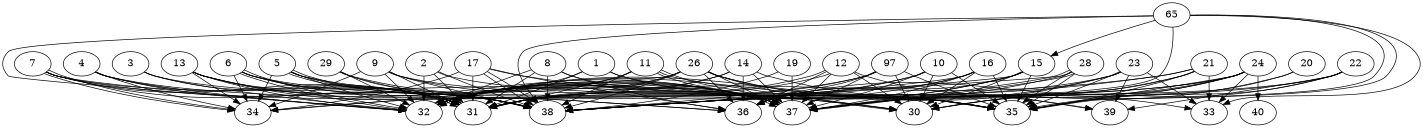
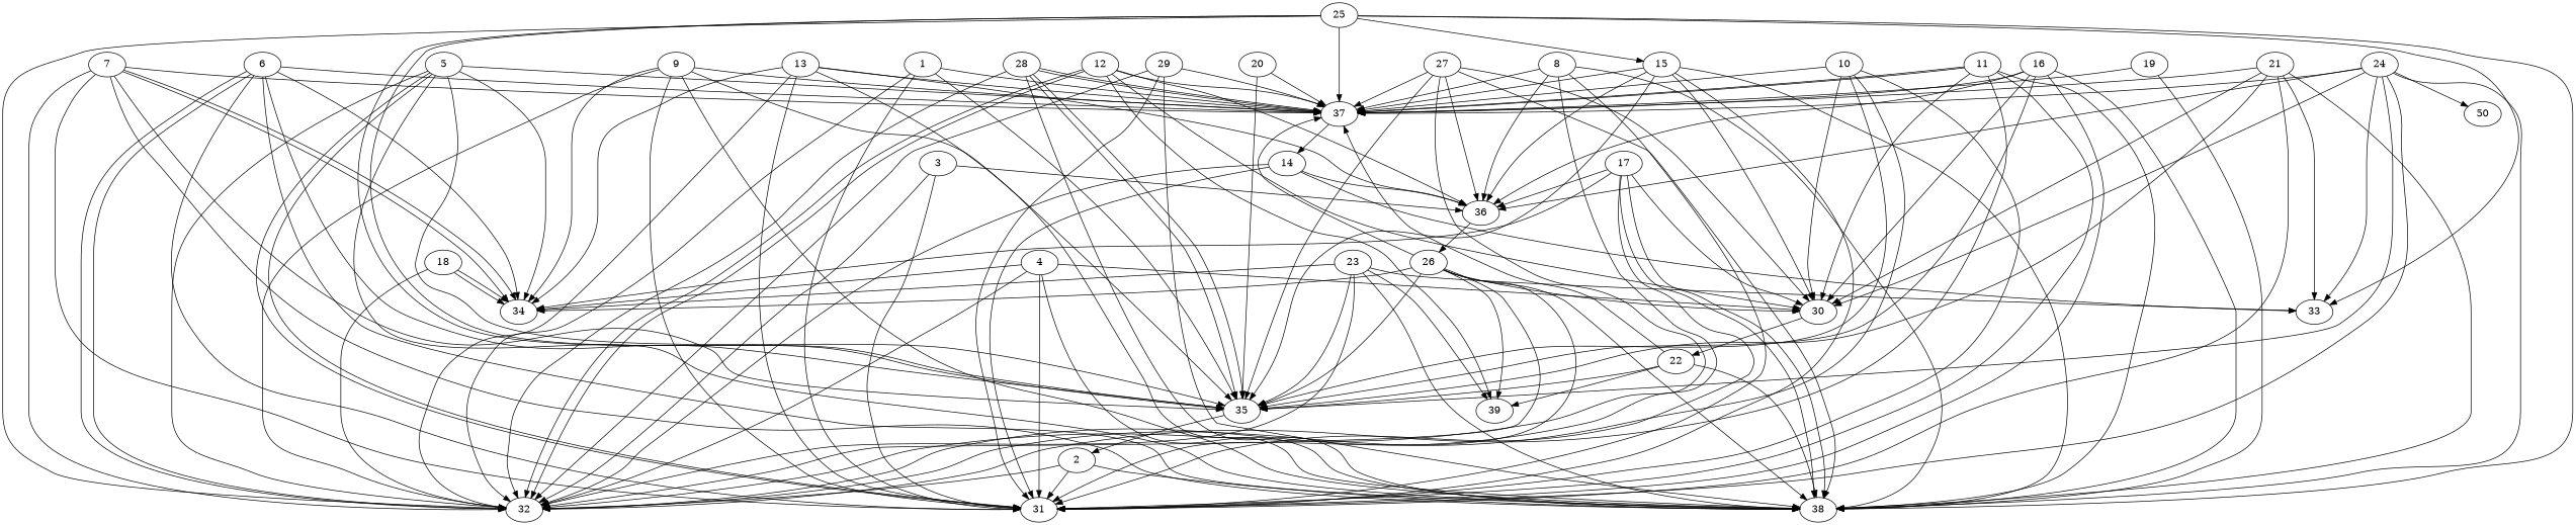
  digraph {
    node [alpha=0.07]
    1 [expect_size=32920576]
    31 [expect_size=38743040]
    32 [alpha=0.18 expect_size=22165504]
    35 [alpha=0.16 expect_size=43661312]
    37 [alpha=0.19 expect_size=16996352]
    2 [alpha=0.15 expect_size=37514240]
    38 [alpha=0.13 expect_size=32375808]
    3 [alpha=0.17 expect_size=49107968]
    36 [alpha=0.14 expect_size=49853440]
    4 [alpha=0.15 expect_size=23839744]
    30 [alpha=0.18 expect_size=9886720]
    34 [expect_size=40579072]
    5 [alpha=0.00 expect_size=6237184]
    6 [alpha=0.18 expect_size=10267648]
    7 [alpha=0.03 expect_size=45343744]
    8 [alpha=0.17 expect_size=10142720]
    9 [alpha=0.08 expect_size=35289088]
    10 [expect_size=49886208]
    11 [alpha=0.01 expect_size=39894016]
    12 [alpha=0.09 expect_size=9314304]
    39 [alpha=0.12 expect_size=6522880]
    13 [alpha=0.15 expect_size=45133824]
    14 [expect_size=37647360]
    33 [alpha=0.05 expect_size=39613440]
    15 [alpha=0.20 expect_size=24919040]
    16 [alpha=0.12 expect_size=25127936]
    17 [alpha=0.04 expect_size=20716544]
+   18 [alpha=0.10 expect_size=26748928]
    19 [alpha=0.03 expect_size=19646464]
    20 [alpha=0.12 expect_size=37860352]
    21 [alpha=0.13 expect_size=7116800]
    22 [expect_size=9346048]
    23 [alpha=0.00 expect_size=31712256]
    24 [alpha=0.01 expect_size=20611072]
-   40 [alpha=0.06 expect_size=16668672]
-   25 [alpha=0.03 expect_size=37477376 label=65]
+   40 [alpha=0.06 expect_size=16668672 label=50]
+   25 [alpha=0.03 expect_size=37477376]
    26 [alpha=0.06 expect_size=36938752]
-   27 [expect_size=17254400 label=97]
+   27 [expect_size=17254400]
    28 [alpha=0.09 expect_size=25541632]
    29 [alpha=0.04 expect_size=49476608]
    1 -> 31
    1 -> 32
    1 -> 35
    1 -> 37
    2 -> 31
    2 -> 32
-   2 -> 35
+   35 -> 2
    2 -> 38
    3 -> 31
    3 -> 32
    3 -> 36
    4 -> 31
    4 -> 32
    4 -> 38
    4 -> 30
    4 -> 34
    5 -> 31
    5 -> 31
    5 -> 32
    5 -> 35
    5 -> 37
    5 -> 38
    5 -> 34
    6 -> 31
    6 -> 32
    6 -> 32
    6 -> 35
    6 -> 37
    6 -> 38
    6 -> 34
    7 -> 31
    7 -> 32
    7 -> 35
    7 -> 37
    7 -> 38
    7 -> 34
    7 -> 34
    8 -> 31
    8 -> 32
    8 -> 37
    8 -> 38
    8 -> 36
    9 -> 31
    9 -> 32
    9 -> 35
    9 -> 37
    9 -> 38
    9 -> 34
    10 -> 31
    10 -> 32
    10 -> 35
    10 -> 37
    10 -> 30
    11 -> 31
    11 -> 32
    11 -> 37
    11 -> 37
    11 -> 38
    11 -> 30
    12 -> 32
    12 -> 32
    12 -> 37
    12 -> 36
    12 -> 30
    12 -> 39
    13 -> 31
    13 -> 32
    13 -> 37
    13 -> 38
    13 -> 36
    13 -> 34
    14 -> 31
    14 -> 32
-   14 -> 37
+   37 -> 14
    14 -> 36
    14 -> 33
    15 -> 31
    15 -> 35
    15 -> 37
    15 -> 38
    15 -> 36
    15 -> 30
    16 -> 31
    16 -> 35
    16 -> 37
    16 -> 38
    16 -> 36
    16 -> 30
    17 -> 31
    17 -> 38
    17 -> 38
    17 -> 36
    17 -> 30
    17 -> 34
+   18 -> 32
+   18 -> 34
+   18 -> 34
    19 -> 37
    19 -> 38
    20 -> 35
    20 -> 37
    21 -> 31
    21 -> 35
    21 -> 37
    21 -> 38
    21 -> 30
    21 -> 33
    22 -> 35
    22 -> 37
    22 -> 38
-   22 -> 30
+   30 -> 22
    22 -> 39
    23 -> 32
    23 -> 35
    23 -> 38
    23 -> 34
    23 -> 39
    23 -> 33
    24 -> 31
    24 -> 35
    24 -> 37
    24 -> 38
    24 -> 36
    24 -> 30
    24 -> 33
    24 -> 40
    25 -> 32
    25 -> 35
    25 -> 35
    25 -> 37
    25 -> 38
    25 -> 33
    25 -> 15
    26 -> 31
    26 -> 32
    26 -> 35
    26 -> 37
    26 -> 38
-   26 -> 36
+   36 -> 26
    26 -> 30
    26 -> 34
    26 -> 39
    27 -> 32
    27 -> 35
    27 -> 37
    27 -> 38
    27 -> 36
    27 -> 30
    28 -> 32
    28 -> 35
    28 -> 35
    28 -> 37
    28 -> 37
    28 -> 38
    29 -> 31
    29 -> 32
    29 -> 37
    29 -> 38
  }
